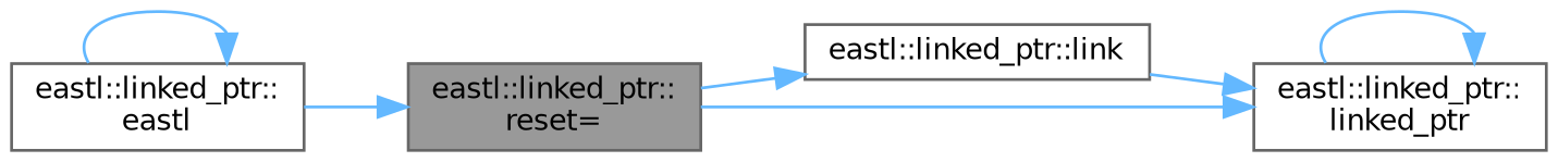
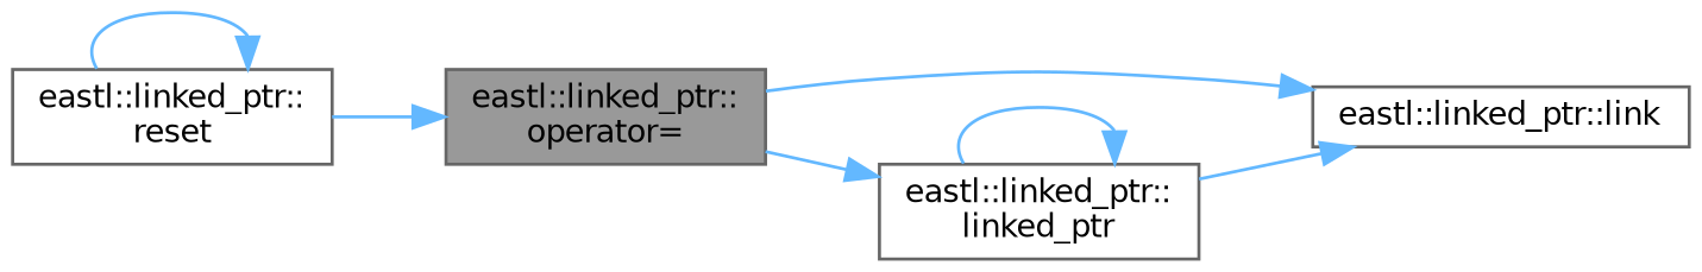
  digraph {
    rankdir=LR
    node [color=grey40 fillcolor=white fontname=Helvetica fontsize=10 shape=box style=filled]
    edge [color=steelblue1 fontname=Helvetica fontsize=10 labelfontname=Helvetica labelfontsize=10 style=solid]
-   n1 [color=gray40 fillcolor=grey60 fontcolor=black height=0.2 label="eastl::linked_ptr::\lreset=" width=0.4]
+   n1 [color=gray40 fillcolor=grey60 fontcolor=black height=0.2 label="eastl::linked_ptr::\loperator=" width=0.4]
    n2 [height=0.2 label="eastl::linked_ptr::link" width=0.4]
    n3 [height=0.2 label="eastl::linked_ptr::\llinked_ptr" width=0.4]
-   n4 [height=0.2 label="eastl::linked_ptr::\leastl" width=0.4]
+   n4 [height=0.2 label="eastl::linked_ptr::\lreset" width=0.4]
    n1 -> n2
    n1 -> n3
-   n2 -> n3
+   n3 -> n2
    n3 -> n3
    n4 -> n1
    n4 -> n4
  }
